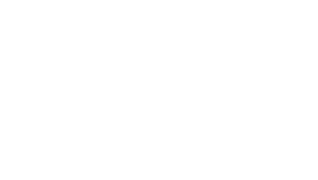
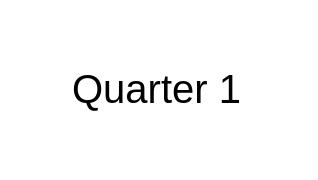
  <mxCell id="0" />
  <mxCell id="1" parent="0" />
+ <mxCell id="2" value="Quarter 1" style="text;strokeColor=none;fillColor=none;html=1;align=center;verticalAlign=middle;whiteSpace=wrap;rounded=0;fontSize=16;" vertex="1" parent="1"><mxGeometry x="20" y="20" width="85" height="30" as="geometry" /></mxCell>
